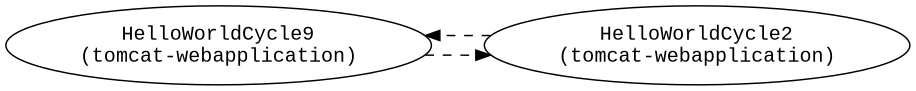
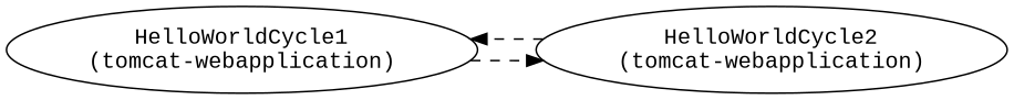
  digraph {
    rankdir=LR
    fontname="Liberation Mono"
    node [color=black fillcolor=white style=filled fontname="Liberation Mono"]
    edge [style=dashed fontname="Liberation Mono"]
-   n1 [label="HelloWorldCycle9\n(tomcat-webapplication)"]
+   n1 [label="HelloWorldCycle1\n(tomcat-webapplication)"]
    n2 [label="HelloWorldCycle2\n(tomcat-webapplication)"]
    n1 -> n2
    n2 -> n1
  }
